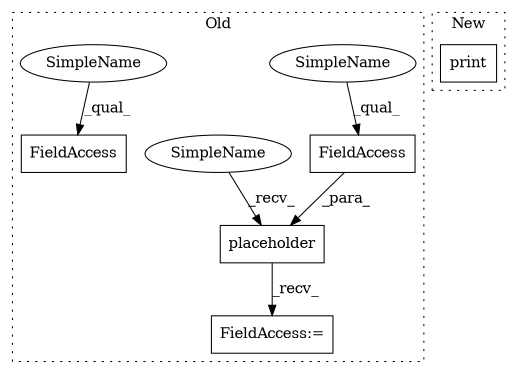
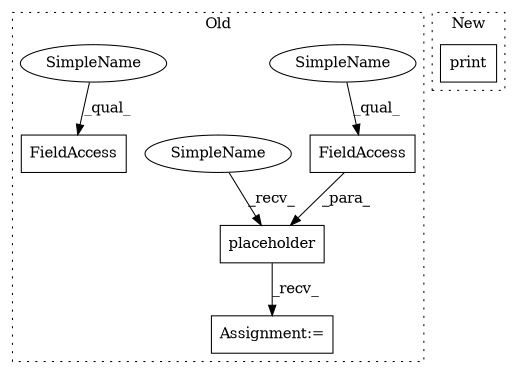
  digraph {
    fontname="DejaVu Serif"
    node [a=42 fontname="DejaVu Serif" l=10 s=3154 shape=box]
    edge [fontname="DejaVu Serif"]
    n1 [a=32 l="12,2" label=placeholder s="3142,3254"]
-   n2 [a=7 l=1 label="FieldAccess:=" s=3130]
+   n2 [a=7 l=1 label="Assignment:=" s=3130]
    n3 [a=22 l=18 label=FieldAccess]
    n4 [a=22 l=18 label=FieldAccess s=3287]
    n5 [label=SimpleName shape=ellipse]
    n6 [label=SimpleName s=3131 shape=ellipse]
    n7 [label=SimpleName s=3287 shape=ellipse]
    n8 [a=32 l="6,1" label=print s="2253,2299"]
    subgraph cluster_1 {
      label=Old
      style=dotted
      n1
      n2
      n3
      n4
      n5
      n6
      n7
    }
    subgraph cluster_2 {
      label=New
      style=dotted
      n8
    }
    n1 -> n2 [label=_recv_]
    n3 -> n1 [label=_para_]
    n5 -> n3 [label=_qual_]
    n6 -> n1 [label=_recv_]
    n7 -> n4 [label=_qual_]
  }
